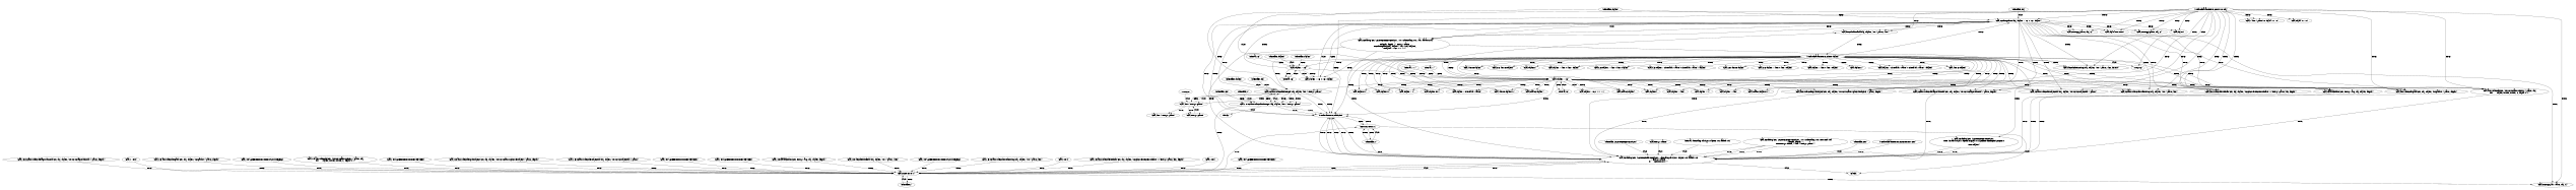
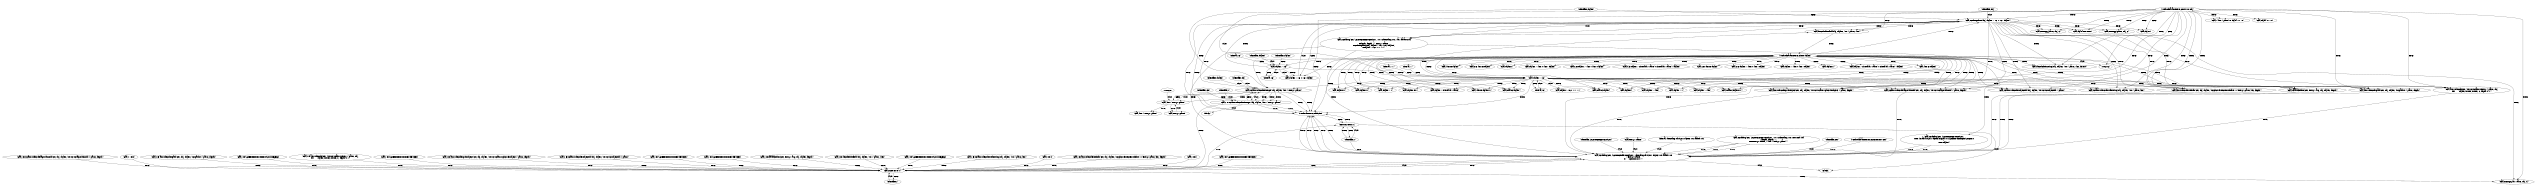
  digraph {
    n1 [label="(Call,sc_asn1_decode_integer(obj, objlen, (int *) entry->parm))"]
    n2 [label="(Call,(int *) entry->parm)"]
    n3 [label="(Call,r = sc_asn1_decode_integer(obj, objlen, (int *) entry->parm))"]
    n4 [label="(MethodReturn,static int)"]
    n5 [label="(Call,entry->parm)"]
    n6 [label="(Call,(int *) entry->parm)"]
    n7 [label="(Call,sc_strerror(r))"]
    n8 [label="(Block,)"]
    n9 [label="(Return,return r;)"]
    n10 [label="(Call,sc_dump_hex(obj, objlen > 16  ? 16 : objlen))"]
    n11 [label="(Call,memcpy(parm, obj, c))"]
    n12 [label="(Call,sc_asn1_decode_algorithm_id(ctx, obj, objlen, (struct sc_algorithm_id *) parm, depth))"]
    n13 [label="(Call,decode_bit_string(obj, objlen, (u8 *) parm, *len, invert))"]
    n14 [label="(Call,sc_debug(ctx, SC_LOG_DEBUG_ASN1, \"%*.*sdecoding '%s', raw data:%s%s\n\",\n\t\tdepth, depth, \"\", entry->name,\n\t\tsc_dump_hex(obj, objlen > 16  ? 16 : objlen),\n\t\tobjlen > 16 ? \"...\" : \"\"))"]
    n15 [label="(Call,sc_asn1_decode_object_id(obj, objlen, (struct sc_object_id *) parm))"]
    n16 [label="(Call,obj[0] == 0x00)"]
    n17 [label="(Call,sc_asn1_decode_utf8string(obj, objlen, (u8 *) parm, len))"]
    n18 [label="(Call,objlen > 16  ? 16 : objlen)"]
    n19 [label="(Call,asn1_decode_se_info(ctx, obj, objlen, (sc_pkcs15_sec_env_info_t ***)entry->parm, len, depth))"]
    n20 [label="(Call,callback_func(ctx, entry->arg, obj, objlen, depth))"]
    n21 [label="(Call,memcpy(parm, obj, c))"]
    n22 [label="(Call,asn1_decode_path(ctx, obj, objlen, (sc_path_t *) parm, depth))"]
    n23 [label="(Call,decode_bit_field(obj, objlen, (u8 *) parm, *len))"]
    n24 [label="(Call,obj++)"]
    n25 [label="(Call,asn1_decode_p15_object(ctx, obj, objlen, (struct sc_asn1_pkcs15_object *) parm, depth))"]
    n26 [label="(Call,asn1_decode(ctx, (struct sc_asn1_entry *) parm, obj,\n\t\t\t\t       objlen, NULL, NULL, 0, depth + 1))"]
    n27 [label="(Call,memcpy(id->value, obj, c))"]
    n28 [label="(Call,sc_debug(ctx, SC_LOG_DEBUG_ASN1, \"decoding of ASN.1 object '%s' failed: %s\n\", entry->name,\n\t\t      sc_strerror(r)))"]
    n29 [label="(MethodParameterIn,size_t objlen)"]
    n30 [label="(MethodParameterIn,const u8 *obj)"]
    n31 [label="(Call,*((int *) parm) = obj[0] ? 1 : 0)"]
    n32 [label="(Call,obj[0] ? 1 : 0)"]
    n33 [label=1002102]
    n34 [label="(Call,objlen > 16)"]
    n35 [label="(Call,objlen > 16)"]
    n36 [label="(Literal,16)"]
    n37 [label="(Call,objlen--)"]
    n38 [label="(Call,objlen > *len)"]
    n39 [label="(Call,objlen < 1)"]
    n40 [label="(Call,objlen > *len)"]
    n41 [label="(Call,malloc(objlen+1))"]
    n42 [label="(Call,objlen+1)"]
    n43 [label="(Call,objlen+1)"]
    n44 [label="(Call,objlen > 1)"]
    n45 [label="(Call,objlen != 1)"]
    n46 [label="(Call,objlen > sizeof(id->value))"]
    n47 [label="(Call,*len = objlen+1)"]
    n48 [label="(Call,malloc(objlen))"]
    n49 [label="(Call,malloc(objlen))"]
    n50 [label="(Literal,16)"]
    n51 [label="(Call,objlen > 16 ? \"...\" : \"\")"]
    n52 [label="(Call,*len = objlen)"]
    n53 [label="(Call,c = *len = objlen)"]
    n54 [label="(Call,objlen-1)"]
    n55 [label="(Call,sc_debug(ctx, SC_LOG_DEBUG_ASN1,\n\t\t\t\t\t \"invalid ASN.1 object length: %\"SC_FORMAT_LEN_SIZE_T\"u\n\",\n\t\t\t\t\t objlen))"]
    n56 [label="(Call,objlen > *len ? *len : objlen)"]
    n57 [label="(Call,c = objlen > *len ? *len : objlen)"]
    n58 [label="(Call,c = objlen > sizeof(id->value) ? sizeof(id->value) : objlen)"]
    n59 [label="(Call,c = *len = objlen)"]
    n60 [label="(Call,c = objlen > *len ? *len : objlen)"]
    n61 [label="(Call,objlen > *len ? *len : objlen)"]
    n62 [label="(Call,objlen-1)"]
    n63 [label="(Call,objlen > sizeof(id->value) ? sizeof(id->value) : objlen)"]
    n64 [label="(Call,*len = objlen)"]
    n65 [label="(Identifier,r)"]
    n66 [label="(Block,)"]
    n67 [label="(Identifier,r)"]
    n68 [label="(Identifier,objlen)"]
    n69 [label="(Call,r = SC_ERROR_OUT_OF_MEMORY)"]
    n70 [label="(Identifier,SC_LOG_DEBUG_ASN1)"]
    n71 [label="(Call,r = sc_asn1_decode_algorithm_id(ctx, obj, objlen, (struct sc_algorithm_id *) parm, depth))"]
    n72 [label="(Identifier,ctx)"]
    n73 [label="(Call,r >= 0)"]
    n74 [label="(Identifier,obj)"]
    n75 [label="(Call,r = asn1_decode_path(ctx, obj, objlen, (sc_path_t *) parm, depth))"]
    n76 [label="(Call,r = SC_ERROR_INVALID_ASN1_OBJECT)"]
    n77 [label="(Call,r = asn1_decode(ctx, (struct sc_asn1_entry *) parm, obj,\n\t\t\t\t       objlen, NULL, NULL, 0, depth + 1))"]
    n78 [label="(Call,r = SC_ERROR_OUT_OF_MEMORY)"]
    n79 [label="(Call,entry->name)"]
    n80 [label="(Call,r = asn1_decode_p15_object(ctx, obj, objlen, (struct sc_asn1_pkcs15_object *) parm, depth))"]
    n81 [label="(Call,r = sc_asn1_decode_object_id(obj, objlen, (struct sc_object_id *) parm))"]
    n82 [label="(Literal,\"decoding of ASN.1 object '%s' failed: %s\n\")"]
    n83 [label="(Call,r = SC_ERROR_OUT_OF_MEMORY)"]
    n84 [label="(Call,r = SC_ERROR_OUT_OF_MEMORY)"]
    n85 [label="(Identifier,objlen)"]
    n86 [label="(Literal,\"...\")"]
    n87 [label="(Call,sc_debug(ctx, SC_LOG_DEBUG_ASN1, \"%*.*sdecoding '%s' returned %d\n\", depth, depth, \"\",\n\t\t\t\t\tentry->name, *((int *) entry->parm)))"]
    n88 [label="(Literal,\"\")"]
    n89 [label="(Identifier,objlen)"]
    n90 [label="(Call,r = callback_func(ctx, entry->arg, obj, objlen, depth))"]
    n91 [label="(Identifier,obj)"]
    n92 [label="(Call,r = decode_bit_field(obj, objlen, (u8 *) parm, *len))"]
    n93 [label="(Identifier,r)"]
    n94 [label="(Literal,16)"]
    n95 [label="(Call,r = SC_ERROR_INVALID_ASN1_OBJECT)"]
    n96 [label="(Identifier,ctx)"]
    n97 [label="(Call,r = sc_asn1_decode_utf8string(obj, objlen, (u8 *) parm, len))"]
    n98 [label="(Call,r = 0)"]
    n99 [label="(Identifier,objlen)"]
    n100 [label="(Call,r = asn1_decode_se_info(ctx, obj, objlen, (sc_pkcs15_sec_env_info_t ***)entry->parm, len, depth))"]
    n101 [label="(MethodParameterIn,sc_context_t *ctx)"]
    n102 [label="(Call,r = 0)"]
    1000228
    n1 -> n2 [label="CFG: "]
    n1 -> n3 [label="AST: "]
    n1 -> n3 [label="DDG: "]
    n1 -> n3 [label="DDG: "]
    n1 -> n3 [label="DDG: "]
    n1 -> n4 [label="DDG: "]
    n1 -> n4 [label="DDG: "]
    n2 -> n1 [label="AST: "]
    n2 -> n1 [label="DDG: "]
    n2 -> n5 [label="CFG: "]
    n2 -> n6 [label="DDG: "]
    n3 -> n1 [label="CFG: "]
    n3 -> n4 [label="DDG: "]
    n3 -> n4 [label="DDG: "]
    n3 -> n7 [label="DDG: "]
    n3 -> n8 [label="AST: "]
    n4 -> n9 [label="CFG: "]
    n5 -> n2 [label="AST: "]
    n7 -> n9 [label="DDG: "]
    n7 -> n27 [label="DDG: "]
    n7 -> n28 [label="AST: "]
    n7 -> n28 [label="DDG: "]
    n7 -> n65 [label="CFG: "]
    n9 -> n4 [label="DDG: "]
    n9 -> n66 [label="AST: "]
    n9 -> n67 [label="CFG: "]
    n10 -> n1 [label="DDG: "]
    n10 -> n4 [label="DDG: "]
    n10 -> n4 [label="DDG: "]
    n10 -> n11 [label="DDG: "]
    n10 -> n12 [label="DDG: "]
    n10 -> n13 [label="DDG: "]
    n10 -> n14 [label="AST: "]
    n10 -> n14 [label="DDG: "]
    n10 -> n14 [label="DDG: "]
    n10 -> n15 [label="DDG: "]
    n10 -> n16 [label="DDG: "]
    n10 -> n17 [label="DDG: "]
    n10 -> n18 [label="CFG: "]
    n10 -> n19 [label="DDG: "]
    n10 -> n20 [label="DDG: "]
    n10 -> n21 [label="DDG: "]
    n10 -> n22 [label="DDG: "]
    n10 -> n23 [label="DDG: "]
    n10 -> n24 [label="DDG: "]
    n10 -> n25 [label="DDG: "]
    n10 -> n26 [label="DDG: "]
    n10 -> n27 [label="DDG: "]
    n12 -> n28 [label="DDG: "]
    n14 -> n28 [label="DDG: "]
    n14 -> n28 [label="DDG: "]
    n14 -> n28 [label="DDG: "]
    n18 -> n10 [label="AST: "]
    n19 -> n28 [label="DDG: "]
    n20 -> n28 [label="DDG: "]
    n22 -> n28 [label="DDG: "]
    n23 -> n29 [label="DDG: "]
    n25 -> n28 [label="DDG: "]
    n26 -> n28 [label="DDG: "]
    n28 -> n4 [label="DDG: "]
    n28 -> n4 [label="DDG: "]
    n28 -> n4 [label="DDG: "]
    n28 -> n4 [label="DDG: "]
    n28 -> n4 [label="DDG: "]
    n28 -> n7 [label="CFG: "]
    n28 -> n66 [label="AST: "]
    n29 -> n1 [label="DDG: "]
    n29 -> n4 [label="DDG: "]
    n29 -> n10 [label="DDG: "]
    n29 -> n12 [label="DDG: "]
    n29 -> n13 [label="DDG: "]
    n29 -> n15 [label="DDG: "]
    n29 -> n17 [label="DDG: "]
    n29 -> n18 [label="DDG: "]
    n29 -> n19 [label="DDG: "]
    n29 -> n20 [label="DDG: "]
    n29 -> n22 [label="DDG: "]
    n29 -> n25 [label="DDG: "]
    n29 -> n26 [label="DDG: "]
    n29 -> n33 [label="AST: "]
    n29 -> n34 [label="DDG: "]
    n29 -> n35 [label="DDG: "]
    n29 -> n37 [label="DDG: "]
    n29 -> n38 [label="DDG: "]
    n29 -> n39 [label="DDG: "]
    n29 -> n40 [label="DDG: "]
    n29 -> n41 [label="DDG: "]
    n29 -> n42 [label="DDG: "]
    n29 -> n43 [label="DDG: "]
    n29 -> n44 [label="DDG: "]
    n29 -> n45 [label="DDG: "]
    n29 -> n46 [label="DDG: "]
    n29 -> n47 [label="DDG: "]
    n29 -> n48 [label="DDG: "]
    n29 -> n49 [label="DDG: "]
    n29 -> n52 [label="DDG: "]
    n29 -> n53 [label="DDG: "]
    n29 -> n54 [label="DDG: "]
    n29 -> n55 [label="DDG: "]
    n29 -> n56 [label="DDG: "]
    n29 -> n57 [label="DDG: "]
    n29 -> n58 [label="DDG: "]
    n29 -> n59 [label="DDG: "]
    n29 -> n60 [label="DDG: "]
    n29 -> n61 [label="DDG: "]
    n29 -> n62 [label="DDG: "]
    n29 -> n63 [label="DDG: "]
    n29 -> n64 [label="DDG: "]
    n30 -> n1 [label="DDG: "]
    n30 -> n4 [label="DDG: "]
    n30 -> n10 [label="DDG: "]
    n30 -> n11 [label="DDG: "]
    n30 -> n12 [label="DDG: "]
    n30 -> n13 [label="DDG: "]
    n30 -> n15 [label="DDG: "]
    n30 -> n16 [label="DDG: "]
    n30 -> n17 [label="DDG: "]
    n30 -> n19 [label="DDG: "]
    n30 -> n20 [label="DDG: "]
    n30 -> n21 [label="DDG: "]
    n30 -> n22 [label="DDG: "]
    n30 -> n23 [label="DDG: "]
    n30 -> n24 [label="CFG: "]
    n30 -> n25 [label="DDG: "]
    n30 -> n26 [label="DDG: "]
    n30 -> n27 [label="DDG: "]
    n30 -> n31 [label="DDG: "]
    n30 -> n32 [label="DDG: "]
-   n30 -> n33 [label="AST: "]
+   n30 -> n33 [label="CFG: "]
    n34 -> n10 [label="DDG: "]
    n34 -> n18 [label="AST: "]
    n34 -> n18 [label="DDG: "]
    n34 -> n35 [label="DDG: "]
    n34 -> n36 [label="CFG: "]
    n35 -> n1 [label="DDG: "]
    n35 -> n4 [label="DDG: "]
    n35 -> n12 [label="DDG: "]
    n35 -> n15 [label="DDG: "]
    n35 -> n17 [label="DDG: "]
    n35 -> n19 [label="DDG: "]
    n35 -> n20 [label="DDG: "]
    n35 -> n22 [label="DDG: "]
    n35 -> n23 [label="DDG: "]
    n35 -> n25 [label="DDG: "]
    n35 -> n26 [label="DDG: "]
    n35 -> n37 [label="DDG: "]
    n35 -> n38 [label="DDG: "]
    n35 -> n39 [label="DDG: "]
    n35 -> n40 [label="DDG: "]
    n35 -> n41 [label="DDG: "]
    n35 -> n42 [label="DDG: "]
    n35 -> n43 [label="DDG: "]
    n35 -> n44 [label="DDG: "]
    n35 -> n45 [label="DDG: "]
    n35 -> n46 [label="DDG: "]
    n35 -> n47 [label="DDG: "]
    n35 -> n48 [label="DDG: "]
    n35 -> n49 [label="DDG: "]
    n35 -> n50 [label="CFG: "]
    n35 -> n51 [label="AST: "]
    n36 -> n34 [label="AST: "]
    n50 -> n35 [label="AST: "]
    n55 -> n28 [label="DDG: "]
    n55 -> n28 [label="DDG: "]
    n65 -> n7 [label="AST: "]
    n67 -> n9 [label="AST: "]
    n67 -> n9 [label="DDG: "]
    n67 -> n28 [label="CFG: "]
    n68 -> n1 [label="AST: "]
    n69 -> n7 [label="DDG: "]
    n70 -> n28 [label="AST: "]
    n71 -> n7 [label="DDG: "]
    n72 -> n3 [label="CFG: "]
    n73 -> n7 [label="DDG: "]
    n74 -> n1 [label="AST: "]
    n75 -> n7 [label="DDG: "]
    n76 -> n7 [label="DDG: "]
    n77 -> n7 [label="DDG: "]
    n78 -> n7 [label="DDG: "]
    n79 -> n28 [label="AST: "]
    n80 -> n7 [label="DDG: "]
    n81 -> n7 [label="DDG: "]
    n82 -> n28 [label="AST: "]
    n83 -> n7 [label="DDG: "]
    n84 -> n7 [label="DDG: "]
    n85 -> n34 [label="CFG: "]
    n86 -> n35 [label="CFG: "]
    n87 -> n28 [label="DDG: "]
    n87 -> n28 [label="DDG: "]
    n87 -> n28 [label="DDG: "]
    n88 -> n35 [label="CFG: "]
    n89 -> n10 [label="CFG: "]
    n89 -> n35 [label="AST: "]
    n90 -> n7 [label="DDG: "]
    n91 -> n10 [label="AST: "]
    n92 -> n7 [label="DDG: "]
    n93 -> n3 [label="AST: "]
    n94 -> n34 [label="CFG: "]
    n95 -> n7 [label="DDG: "]
    n96 -> n28 [label="AST: "]
    n97 -> n7 [label="DDG: "]
    n98 -> n7 [label="DDG: "]
    n99 -> n34 [label="AST: "]
    n100 -> n7 [label="DDG: "]
    n101 -> n28 [label="DDG: "]
    n102 -> n7 [label="DDG: "]
    1000228 -> n2 [label="AST: "]
  }
